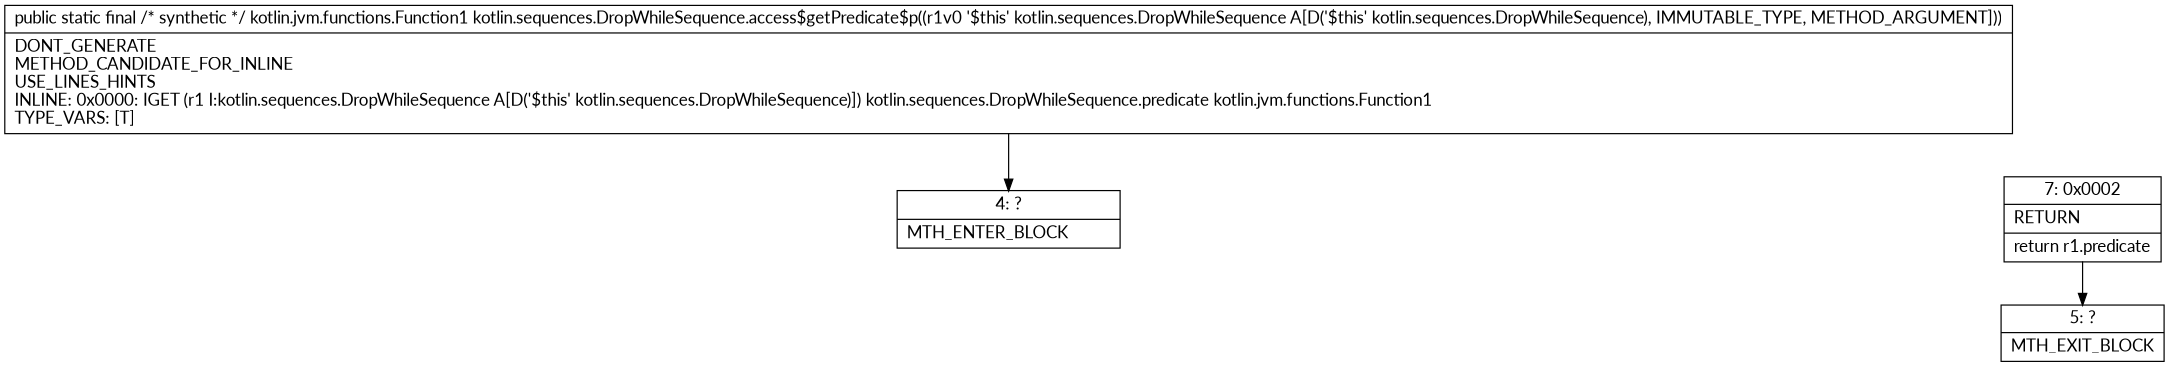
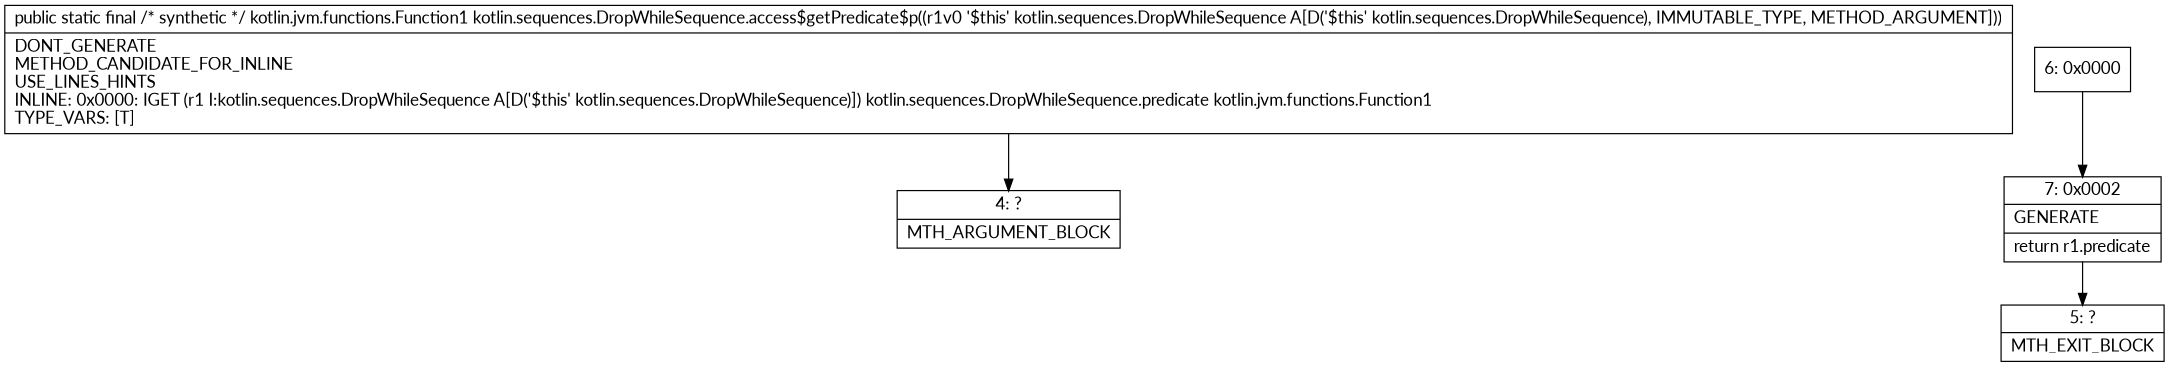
  digraph {
    fontname=Lato
    node [fontname=Lato shape=record]
    edge [fontname=Lato]
-   n1 [label="{4\:\ ?|MTH_ENTER_BLOCK\l}"]
-   n3 [label="{7\:\ 0x0002|RETURN\l|return r1.predicate\l}"]
+   n1 [label="{4\:\ ?|MTH_ARGUMENT_BLOCK\l}"]
+   n2 [label="{6\:\ 0x0000}"]
+   n3 [label="{7\:\ 0x0002|GENERATE\l|return r1.predicate\l}"]
    n4 [label="{5\:\ ?|MTH_EXIT_BLOCK\l}"]
    n5 [label="{public static final \/* synthetic *\/ kotlin.jvm.functions.Function1 kotlin.sequences.DropWhileSequence.access$getPredicate$p((r1v0 '$this' kotlin.sequences.DropWhileSequence A[D('$this' kotlin.sequences.DropWhileSequence), IMMUTABLE_TYPE, METHOD_ARGUMENT]))  | DONT_GENERATE\lMETHOD_CANDIDATE_FOR_INLINE\lUSE_LINES_HINTS\lINLINE: 0x0000: IGET  (r1 I:kotlin.sequences.DropWhileSequence A[D('$this' kotlin.sequences.DropWhileSequence)]) kotlin.sequences.DropWhileSequence.predicate kotlin.jvm.functions.Function1\lTYPE_VARS: [T]\l}"]
+   n2 -> n3
    n3 -> n4
    n5 -> n1
  }
